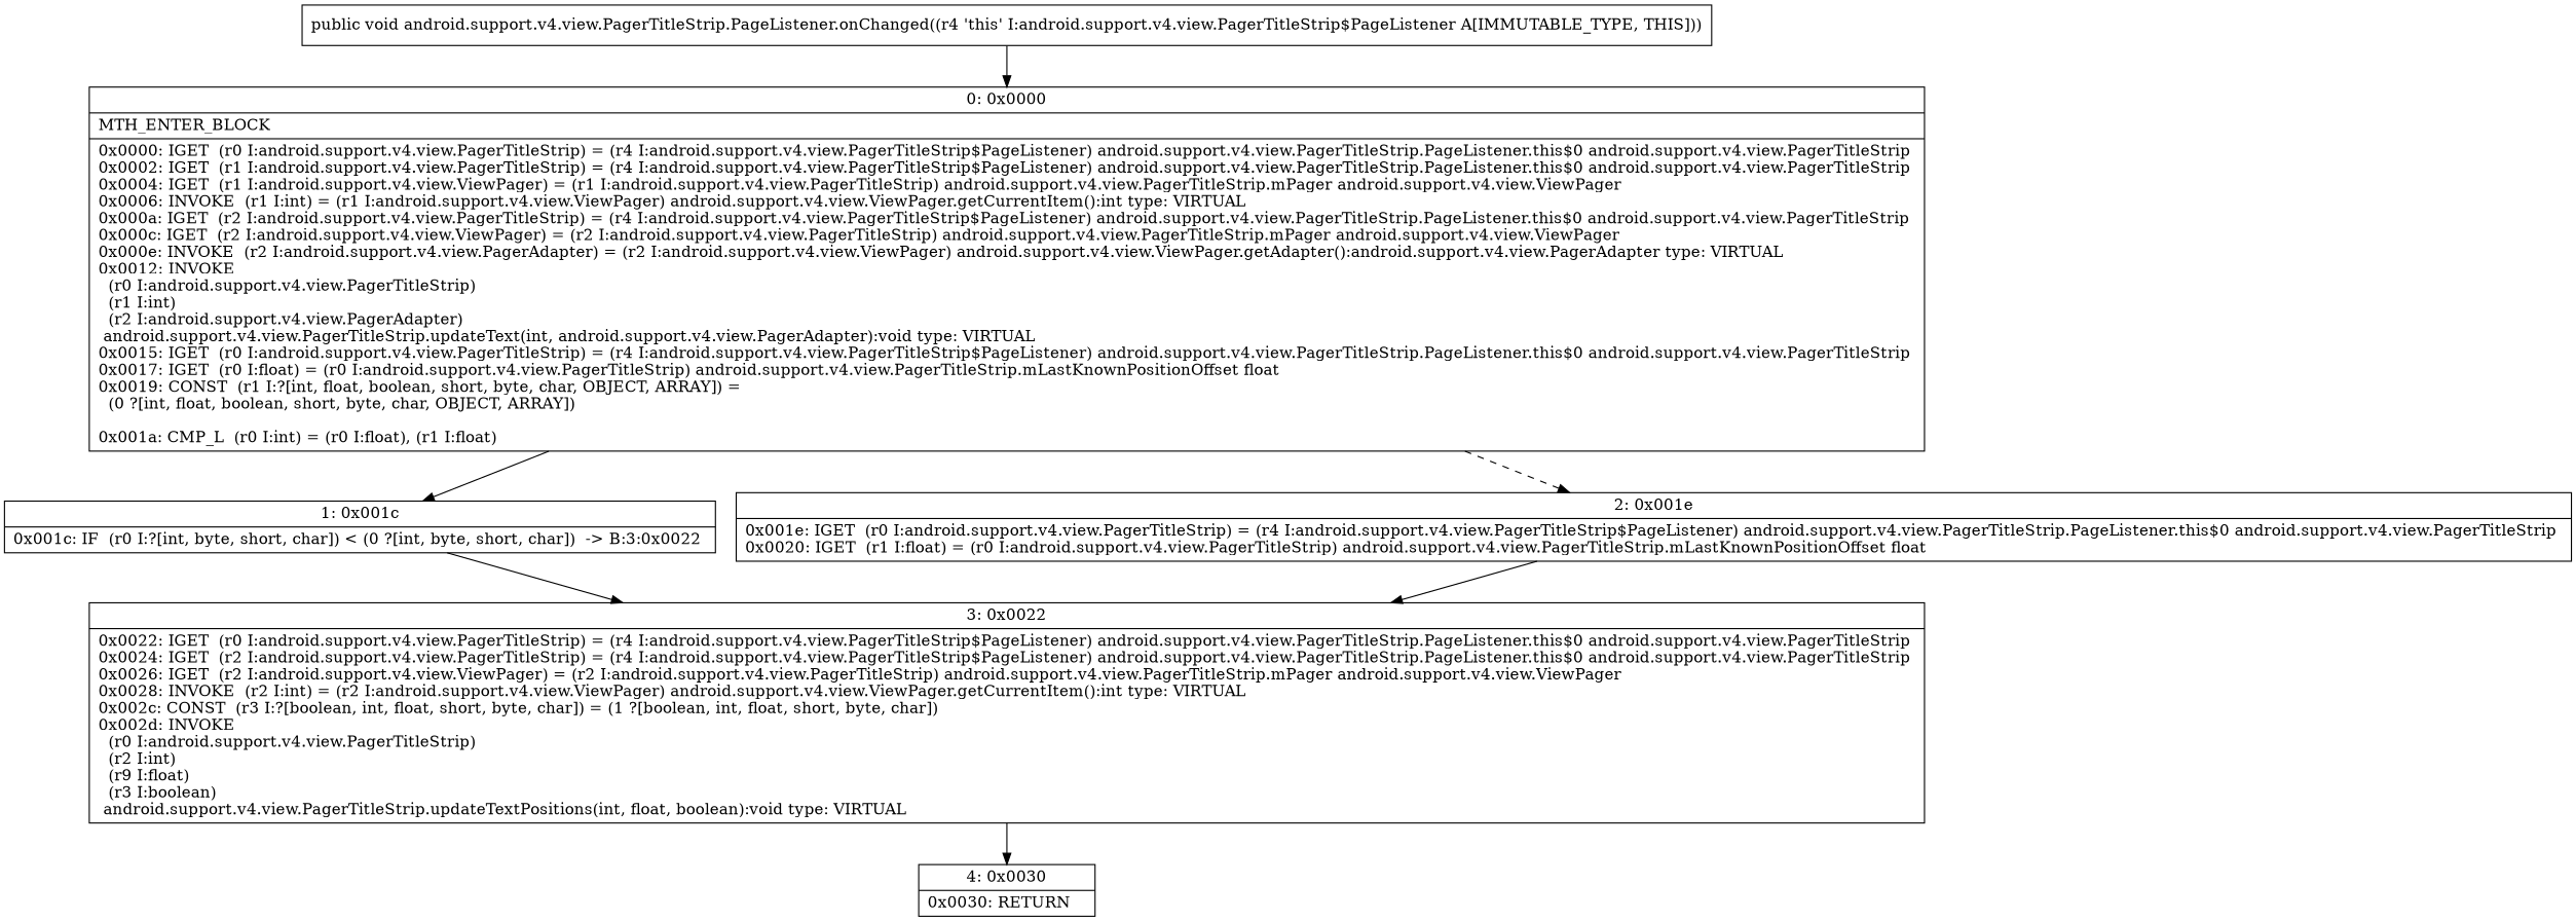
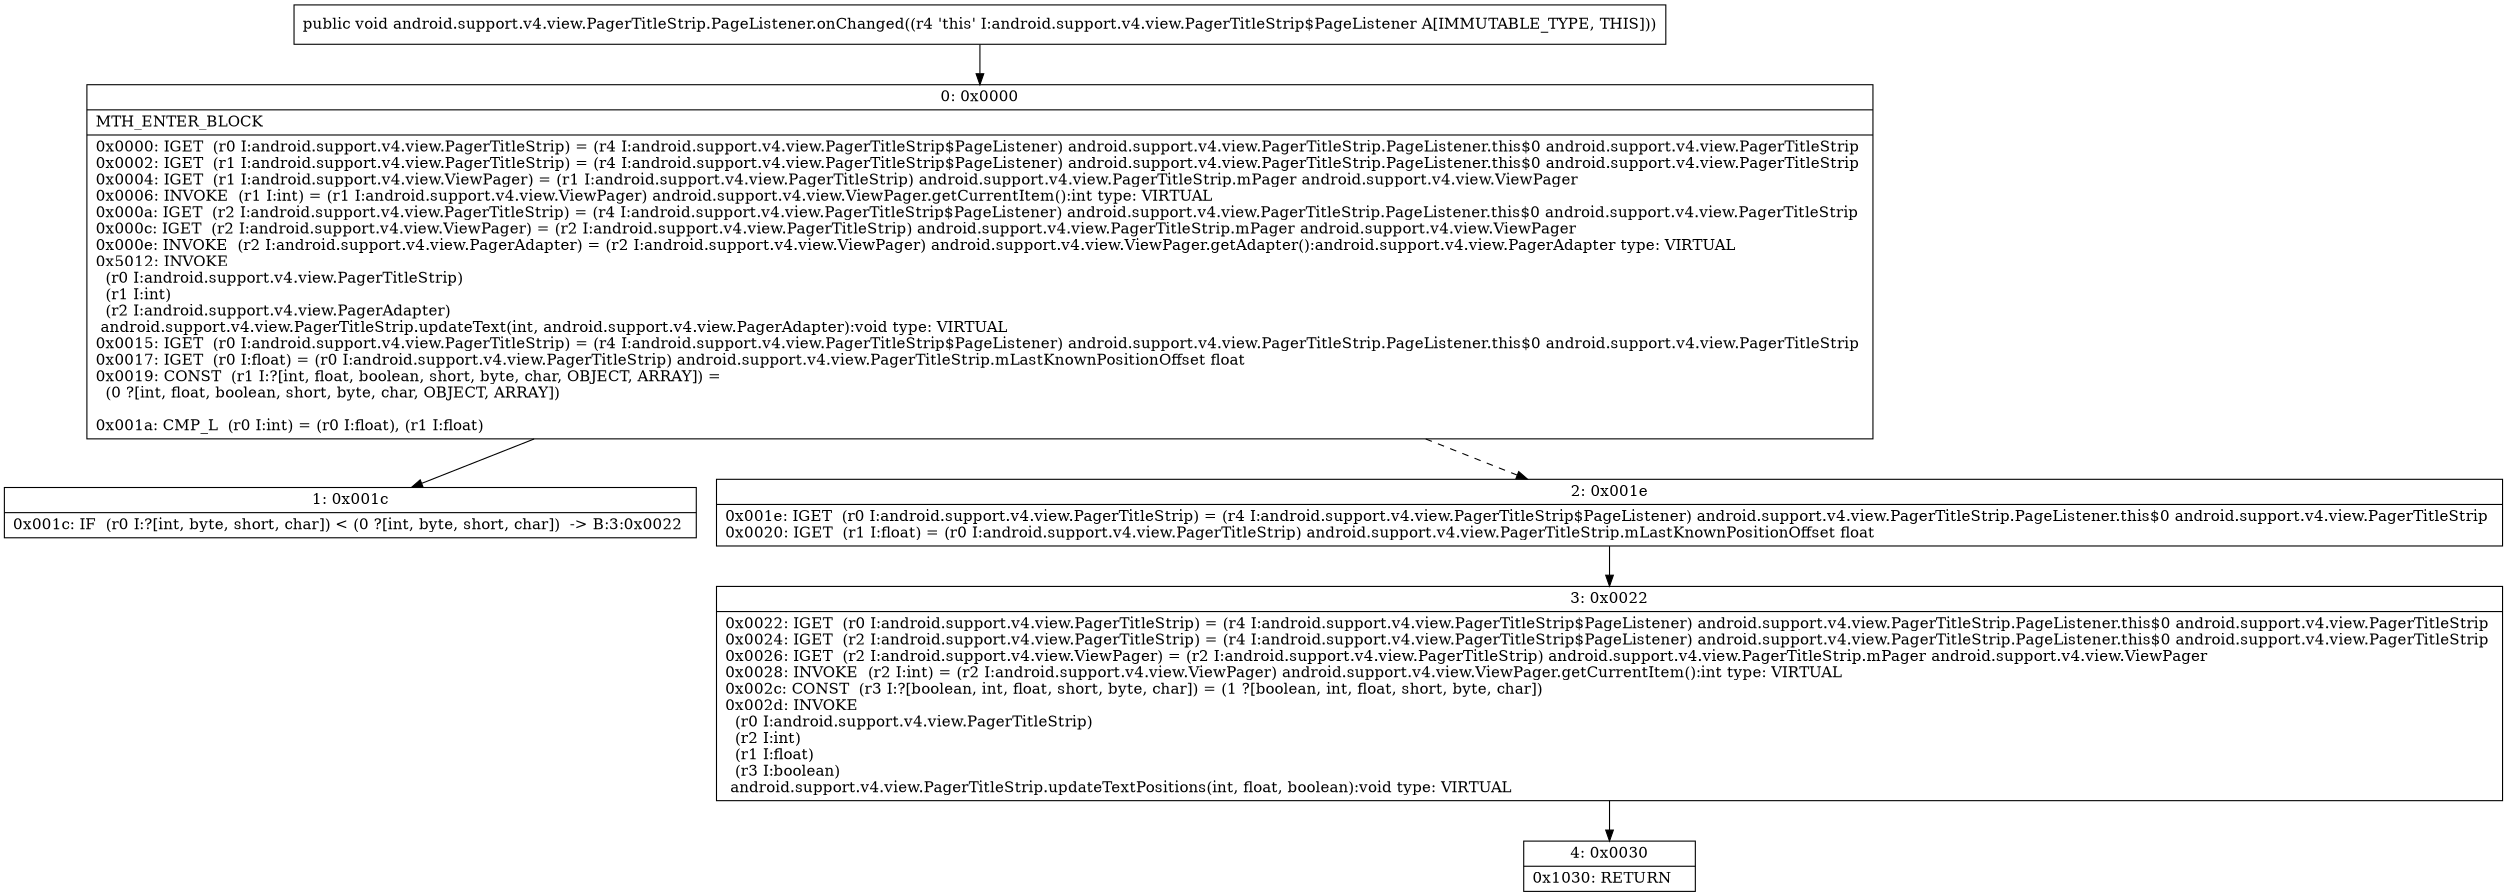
  digraph {
    node [shape=record]
-   n1 [label="{0\:\ 0x0000|MTH_ENTER_BLOCK\l|0x0000: IGET  (r0 I:android.support.v4.view.PagerTitleStrip) = (r4 I:android.support.v4.view.PagerTitleStrip$PageListener) android.support.v4.view.PagerTitleStrip.PageListener.this$0 android.support.v4.view.PagerTitleStrip \l0x0002: IGET  (r1 I:android.support.v4.view.PagerTitleStrip) = (r4 I:android.support.v4.view.PagerTitleStrip$PageListener) android.support.v4.view.PagerTitleStrip.PageListener.this$0 android.support.v4.view.PagerTitleStrip \l0x0004: IGET  (r1 I:android.support.v4.view.ViewPager) = (r1 I:android.support.v4.view.PagerTitleStrip) android.support.v4.view.PagerTitleStrip.mPager android.support.v4.view.ViewPager \l0x0006: INVOKE  (r1 I:int) = (r1 I:android.support.v4.view.ViewPager) android.support.v4.view.ViewPager.getCurrentItem():int type: VIRTUAL \l0x000a: IGET  (r2 I:android.support.v4.view.PagerTitleStrip) = (r4 I:android.support.v4.view.PagerTitleStrip$PageListener) android.support.v4.view.PagerTitleStrip.PageListener.this$0 android.support.v4.view.PagerTitleStrip \l0x000c: IGET  (r2 I:android.support.v4.view.ViewPager) = (r2 I:android.support.v4.view.PagerTitleStrip) android.support.v4.view.PagerTitleStrip.mPager android.support.v4.view.ViewPager \l0x000e: INVOKE  (r2 I:android.support.v4.view.PagerAdapter) = (r2 I:android.support.v4.view.ViewPager) android.support.v4.view.ViewPager.getAdapter():android.support.v4.view.PagerAdapter type: VIRTUAL \l0x0012: INVOKE  \l  (r0 I:android.support.v4.view.PagerTitleStrip)\l  (r1 I:int)\l  (r2 I:android.support.v4.view.PagerAdapter)\l android.support.v4.view.PagerTitleStrip.updateText(int, android.support.v4.view.PagerAdapter):void type: VIRTUAL \l0x0015: IGET  (r0 I:android.support.v4.view.PagerTitleStrip) = (r4 I:android.support.v4.view.PagerTitleStrip$PageListener) android.support.v4.view.PagerTitleStrip.PageListener.this$0 android.support.v4.view.PagerTitleStrip \l0x0017: IGET  (r0 I:float) = (r0 I:android.support.v4.view.PagerTitleStrip) android.support.v4.view.PagerTitleStrip.mLastKnownPositionOffset float \l0x0019: CONST  (r1 I:?[int, float, boolean, short, byte, char, OBJECT, ARRAY]) = \l  (0 ?[int, float, boolean, short, byte, char, OBJECT, ARRAY])\l \l0x001a: CMP_L  (r0 I:int) = (r0 I:float), (r1 I:float) \l}"]
+   n1 [label="{0\:\ 0x0000|MTH_ENTER_BLOCK\l|0x0000: IGET  (r0 I:android.support.v4.view.PagerTitleStrip) = (r4 I:android.support.v4.view.PagerTitleStrip$PageListener) android.support.v4.view.PagerTitleStrip.PageListener.this$0 android.support.v4.view.PagerTitleStrip \l0x0002: IGET  (r1 I:android.support.v4.view.PagerTitleStrip) = (r4 I:android.support.v4.view.PagerTitleStrip$PageListener) android.support.v4.view.PagerTitleStrip.PageListener.this$0 android.support.v4.view.PagerTitleStrip \l0x0004: IGET  (r1 I:android.support.v4.view.ViewPager) = (r1 I:android.support.v4.view.PagerTitleStrip) android.support.v4.view.PagerTitleStrip.mPager android.support.v4.view.ViewPager \l0x0006: INVOKE  (r1 I:int) = (r1 I:android.support.v4.view.ViewPager) android.support.v4.view.ViewPager.getCurrentItem():int type: VIRTUAL \l0x000a: IGET  (r2 I:android.support.v4.view.PagerTitleStrip) = (r4 I:android.support.v4.view.PagerTitleStrip$PageListener) android.support.v4.view.PagerTitleStrip.PageListener.this$0 android.support.v4.view.PagerTitleStrip \l0x000c: IGET  (r2 I:android.support.v4.view.ViewPager) = (r2 I:android.support.v4.view.PagerTitleStrip) android.support.v4.view.PagerTitleStrip.mPager android.support.v4.view.ViewPager \l0x000e: INVOKE  (r2 I:android.support.v4.view.PagerAdapter) = (r2 I:android.support.v4.view.ViewPager) android.support.v4.view.ViewPager.getAdapter():android.support.v4.view.PagerAdapter type: VIRTUAL \l0x5012: INVOKE  \l  (r0 I:android.support.v4.view.PagerTitleStrip)\l  (r1 I:int)\l  (r2 I:android.support.v4.view.PagerAdapter)\l android.support.v4.view.PagerTitleStrip.updateText(int, android.support.v4.view.PagerAdapter):void type: VIRTUAL \l0x0015: IGET  (r0 I:android.support.v4.view.PagerTitleStrip) = (r4 I:android.support.v4.view.PagerTitleStrip$PageListener) android.support.v4.view.PagerTitleStrip.PageListener.this$0 android.support.v4.view.PagerTitleStrip \l0x0017: IGET  (r0 I:float) = (r0 I:android.support.v4.view.PagerTitleStrip) android.support.v4.view.PagerTitleStrip.mLastKnownPositionOffset float \l0x0019: CONST  (r1 I:?[int, float, boolean, short, byte, char, OBJECT, ARRAY]) = \l  (0 ?[int, float, boolean, short, byte, char, OBJECT, ARRAY])\l \l0x001a: CMP_L  (r0 I:int) = (r0 I:float), (r1 I:float) \l}"]
    n2 [label="{1\:\ 0x001c|0x001c: IF  (r0 I:?[int, byte, short, char]) \< (0 ?[int, byte, short, char])  \-\> B:3:0x0022 \l}"]
    n3 [label="{2\:\ 0x001e|0x001e: IGET  (r0 I:android.support.v4.view.PagerTitleStrip) = (r4 I:android.support.v4.view.PagerTitleStrip$PageListener) android.support.v4.view.PagerTitleStrip.PageListener.this$0 android.support.v4.view.PagerTitleStrip \l0x0020: IGET  (r1 I:float) = (r0 I:android.support.v4.view.PagerTitleStrip) android.support.v4.view.PagerTitleStrip.mLastKnownPositionOffset float \l}"]
-   n4 [label="{3\:\ 0x0022|0x0022: IGET  (r0 I:android.support.v4.view.PagerTitleStrip) = (r4 I:android.support.v4.view.PagerTitleStrip$PageListener) android.support.v4.view.PagerTitleStrip.PageListener.this$0 android.support.v4.view.PagerTitleStrip \l0x0024: IGET  (r2 I:android.support.v4.view.PagerTitleStrip) = (r4 I:android.support.v4.view.PagerTitleStrip$PageListener) android.support.v4.view.PagerTitleStrip.PageListener.this$0 android.support.v4.view.PagerTitleStrip \l0x0026: IGET  (r2 I:android.support.v4.view.ViewPager) = (r2 I:android.support.v4.view.PagerTitleStrip) android.support.v4.view.PagerTitleStrip.mPager android.support.v4.view.ViewPager \l0x0028: INVOKE  (r2 I:int) = (r2 I:android.support.v4.view.ViewPager) android.support.v4.view.ViewPager.getCurrentItem():int type: VIRTUAL \l0x002c: CONST  (r3 I:?[boolean, int, float, short, byte, char]) = (1 ?[boolean, int, float, short, byte, char]) \l0x002d: INVOKE  \l  (r0 I:android.support.v4.view.PagerTitleStrip)\l  (r2 I:int)\l  (r9 I:float)\l  (r3 I:boolean)\l android.support.v4.view.PagerTitleStrip.updateTextPositions(int, float, boolean):void type: VIRTUAL \l}"]
-   n5 [label="{4\:\ 0x0030|0x0030: RETURN   \l}"]
+   n4 [label="{3\:\ 0x0022|0x0022: IGET  (r0 I:android.support.v4.view.PagerTitleStrip) = (r4 I:android.support.v4.view.PagerTitleStrip$PageListener) android.support.v4.view.PagerTitleStrip.PageListener.this$0 android.support.v4.view.PagerTitleStrip \l0x0024: IGET  (r2 I:android.support.v4.view.PagerTitleStrip) = (r4 I:android.support.v4.view.PagerTitleStrip$PageListener) android.support.v4.view.PagerTitleStrip.PageListener.this$0 android.support.v4.view.PagerTitleStrip \l0x0026: IGET  (r2 I:android.support.v4.view.ViewPager) = (r2 I:android.support.v4.view.PagerTitleStrip) android.support.v4.view.PagerTitleStrip.mPager android.support.v4.view.ViewPager \l0x0028: INVOKE  (r2 I:int) = (r2 I:android.support.v4.view.ViewPager) android.support.v4.view.ViewPager.getCurrentItem():int type: VIRTUAL \l0x002c: CONST  (r3 I:?[boolean, int, float, short, byte, char]) = (1 ?[boolean, int, float, short, byte, char]) \l0x002d: INVOKE  \l  (r0 I:android.support.v4.view.PagerTitleStrip)\l  (r2 I:int)\l  (r1 I:float)\l  (r3 I:boolean)\l android.support.v4.view.PagerTitleStrip.updateTextPositions(int, float, boolean):void type: VIRTUAL \l}"]
+   n5 [label="{4\:\ 0x0030|0x1030: RETURN   \l}"]
    n6 [label="{public void android.support.v4.view.PagerTitleStrip.PageListener.onChanged((r4 'this' I:android.support.v4.view.PagerTitleStrip$PageListener A[IMMUTABLE_TYPE, THIS])) }"]
    n1 -> n2
    n1 -> n3 [style=dashed]
-   n2 -> n4
    n3 -> n4
    n4 -> n5
    n6 -> n1
  }
